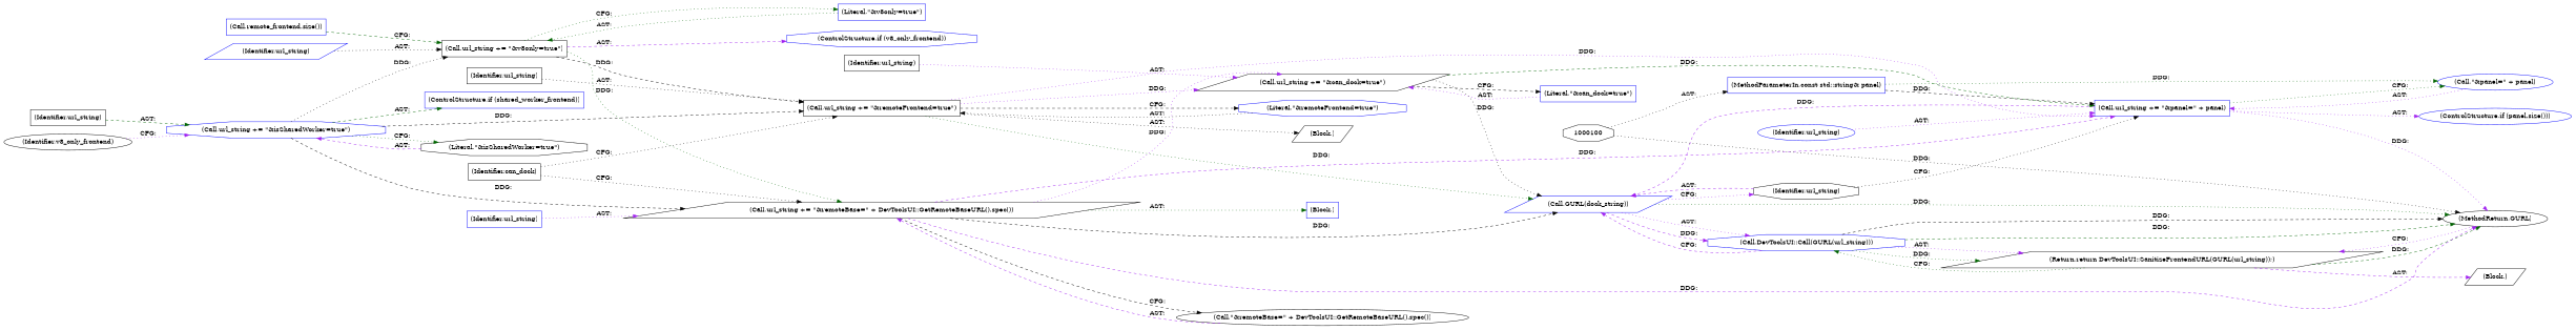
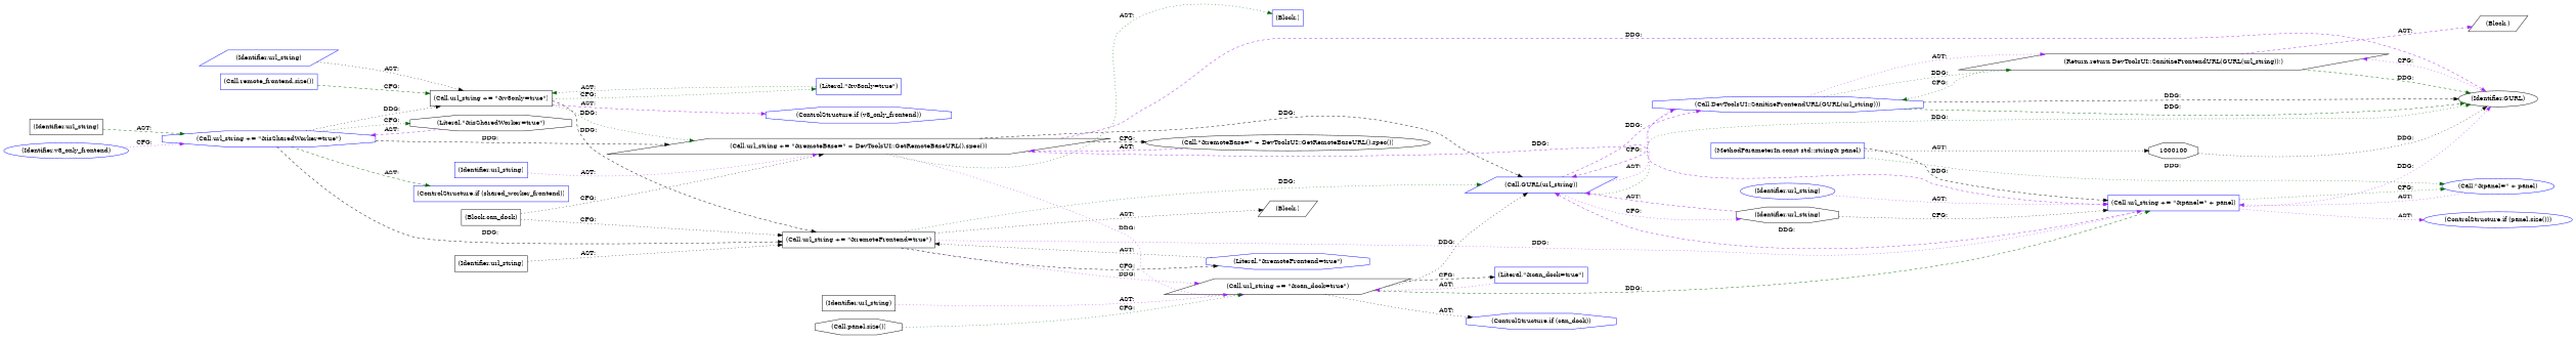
  digraph {
    rankdir=LR
    node [color=blue shape=box]
    edge [color=purple style=dotted]
-   n1 [label="(Call,GURL(dock_string))" shape=parallelogram]
-   n2 [label="(Call,DevToolsUI::Call(GURL(url_string)))" shape=octagon]
+   n1 [label="(Call,GURL(url_string))" shape=parallelogram]
+   n2 [label="(Call,DevToolsUI::SanitizeFrontendURL(GURL(url_string)))" shape=octagon]
    n3 [color=black label="(Identifier,url_string)" shape=octagon]
-   n4 [color=black label="(MethodReturn,GURL)" shape=ellipse]
+   n4 [color=black label="(Identifier,GURL)" shape=ellipse]
    n5 [color=black label="(Return,return DevToolsUI::SanitizeFrontendURL(GURL(url_string));)" shape=parallelogram]
    n6 [label="(Call,url_string += \"&panel=\" + panel)"]
    n7 [color=black label="(Call,url_string += \"&remoteFrontend=true\")"]
    n8 [color=black label="(Call,url_string += \"&can_dock=true\")" shape=parallelogram]
    n9 [label="(Literal,\"&remoteFrontend=true\")" shape=octagon]
    n10 [color=black label="(Block,)" shape=parallelogram]
+   n11 [label="(ControlStructure,if (can_dock))" shape=octagon]
    n12 [label="(Literal,\"&can_dock=true\")"]
    n13 [label="(Call,\"&panel=\" + panel)" shape=ellipse]
    n14 [label="(ControlStructure,if (panel.size()))" shape=ellipse]
    n15 [label="(Call,url_string += \"&isSharedWorker=true\")" shape=octagon]
    n16 [color=black label="(Call,url_string += \"&v8only=true\")"]
    n17 [color=black label="(Call,url_string += \"&remoteBase=\" + DevToolsUI::GetRemoteBaseURL().spec())" shape=parallelogram]
    n18 [label="(ControlStructure,if (shared_worker_frontend))"]
    n19 [color=black label="(Literal,\"&isSharedWorker=true\")" shape=octagon]
    n20 [label="(Literal,\"&v8only=true\")"]
    n21 [label="(ControlStructure,if (v8_only_frontend))" shape=octagon]
    n22 [color=black label="(Call,\"&remoteBase=\" + DevToolsUI::GetRemoteBaseURL().spec())" shape=ellipse]
    n23 [label="(Block,)"]
    n24 [label="(MethodParameterIn,const std::string& panel)"]
    1000100 [color=black shape=octagon]
    n26 [color=black label="(Block,)" shape=parallelogram]
    n27 [label="(Call,remote_frontend.size())"]
+   n28 [color=black label="(Call,panel.size())" shape=octagon]
    n29 [label="(Identifier,url_string)" shape=parallelogram]
    n30 [label="(Identifier,url_string)"]
    n31 [color=black label="(Identifier,url_string)"]
-   n32 [color=black label="(Identifier,can_dock)"]
+   n32 [color=black label="(Block,can_dock)"]
    n33 [color=black label="(Identifier,url_string)"]
-   n34 [color=black label="(Identifier,v8_only_frontend)" shape=ellipse]
+   n34 [label="(Identifier,v8_only_frontend)" shape=ellipse]
    n35 [label="(Identifier,url_string)" shape=ellipse]
    n36 [color=black label="(Identifier,url_string)"]
    n1 -> n2 [label="AST: "]
    n1 -> n2 [label="DDG: " style=dashed]
    n1 -> n3 [label="CFG: "]
    n1 -> n4 [color=darkgreen label="DDG: "]
    n2 -> n1 [label="CFG: " style=dashed]
    n2 -> n4 [color=black label="DDG: " style=dashed]
    n2 -> n4 [color=darkgreen label="DDG: " style=dashed]
    n2 -> n5 [label="AST: "]
    n2 -> n5 [color=darkgreen label="DDG: "]
    n3 -> n1 [label="AST: " style=dashed]
    n3 -> n6 [color=black label="CFG: "]
    n4 -> n5 [label="CFG: "]
    n5 -> n2 [color=darkgreen label="CFG: "]
    n5 -> n4 [color=darkgreen label="DDG: " style=dashed]
    n5 -> n26 [label="AST: " style=dashed]
    n6 -> n1 [label="DDG: " style=dashed]
    n6 -> n4 [label="DDG: "]
    n6 -> n13 [color=darkgreen label="CFG: "]
    n6 -> n14 [label="AST: "]
    n7 -> n1 [color=darkgreen label="DDG: "]
    n7 -> n6 [label="DDG: "]
    n7 -> n8 [label="DDG: "]
    n7 -> n9 [color=black label="CFG: " style=dashed]
    n7 -> n10 [color=black label="AST: "]
    n8 -> n1 [color=black label="DDG: "]
    n8 -> n6 [color=darkgreen label="DDG: " style=dashed]
+   n8 -> n11 [color=black label="AST: "]
    n8 -> n12 [color=black label="CFG: " style=dashed]
    n9 -> n7 [color=black label="AST: "]
    n12 -> n8 [label="AST: "]
    n13 -> n6 [label="AST: "]
    n15 -> n7 [color=black label="DDG: " style=dashed]
    n15 -> n16 [color=black label="DDG: "]
    n15 -> n17 [color=black label="DDG: " style=dashed]
    n15 -> n18 [color=darkgreen label="AST: " style=dashed]
    n15 -> n19 [color=darkgreen label="CFG: "]
    n16 -> n7 [color=black label="DDG: " style=dashed]
    n16 -> n17 [color=darkgreen label="DDG: "]
    n16 -> n20 [color=darkgreen label="CFG: "]
    n16 -> n21 [label="AST: " style=dashed]
    n17 -> n1 [color=black label="DDG: " style=dashed]
    n17 -> n4 [label="DDG: " style=dashed]
    n17 -> n6 [label="DDG: " style=dashed]
    n17 -> n8 [label="DDG: "]
    n17 -> n22 [color=black label="CFG: " style=dashed]
    n17 -> n23 [color=darkgreen label="AST: "]
    n19 -> n15 [label="AST: " style=dashed]
    n20 -> n16 [color=darkgreen label="AST: "]
    n22 -> n17 [label="AST: " style=dashed]
    n24 -> n6 [color=black label="DDG: " style=dashed]
    n24 -> n13 [color=darkgreen label="DDG: "]
-   1000100 -> n24 [color=black label="AST: "]
+   n24 -> 1000100 [color=black label="AST: "]
    1000100 -> n4 [color=black label="DDG: "]
    n27 -> n16 [color=darkgreen label="CFG: " style=dashed]
+   n28 -> n8 [color=darkgreen label="CFG: "]
    n29 -> n16 [color=black label="AST: "]
    n30 -> n17 [label="AST: "]
    n31 -> n8 [label="AST: "]
    n32 -> n7 [color=black label="CFG: "]
    n32 -> n17 [color=black label="CFG: "]
    n33 -> n15 [color=darkgreen label="AST: " style=dashed]
    n34 -> n15 [label="CFG: "]
    n35 -> n6 [label="AST: "]
    n36 -> n7 [color=black label="AST: "]
  }
